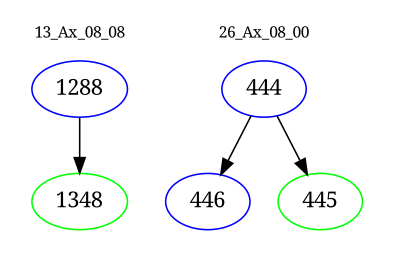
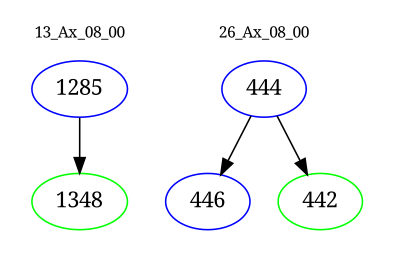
  digraph {
    fontname="Noto Serif"
    node [color=blue fontname="Noto Serif"]
    edge [color=black fontname="Noto Serif"]
-   n1 [label=1288]
+   n1 [label=1285]
    n2 [color=green label=1348]
    n3 [label=444]
    n4 [label=446]
-   n5 [color=green label=445]
+   n5 [color=green label=442]
    subgraph cluster_1 {
      color=white
      fontsize=10
-     label="13_Ax_08_08"
+     label="13_Ax_08_00"
      n1
      n2
    }
    subgraph cluster_2 {
      color=white
      fontsize=10
      label="26_Ax_08_00"
      n3
      n4
      n5
    }
    n1 -> n2
    n3 -> n4
    n3 -> n5
  }
